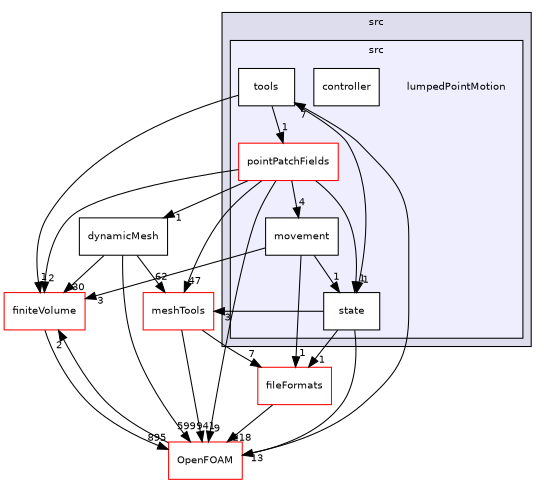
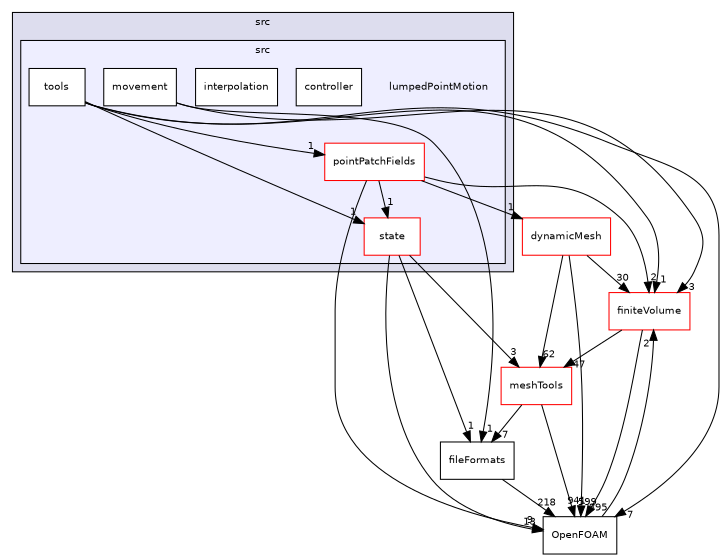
  digraph {
    compound=true
    node [fontname=Helvetica fontsize=10 shape=box color=red]
    edge [headlabel=1 labeldistance=1.5 labelfontname=Helvetica labelfontsize=10]
    n1 [label=lumpedPointMotion shape=plaintext color=""]
    n2 [color=black fillcolor=white label=controller style=filled]
+   n3 [color=black fillcolor=white label=interpolation style=filled]
    n4 [color=black fillcolor=white label=movement style=filled]
    n5 [fillcolor=white label=pointPatchFields style=filled]
-   n6 [color=black fillcolor=white label=state style=filled]
+   n6 [fillcolor=white label=state style=filled]
    n7 [color=black fillcolor=white label=tools style=filled]
    n8 [label=finiteVolume]
-   n9 [label=fileFormats]
-   n10 [label=OpenFOAM]
-   n11 [color=black label=dynamicMesh]
+   n9 [color=black label=fileFormats]
+   n10 [color=black label=OpenFOAM]
+   n11 [label=dynamicMesh]
    n12 [label=meshTools]
    subgraph cluster_1 {
      bgcolor="#ddddee"
      fontname=Helvetica
      fontsize=10
      label=src
      pencolor=black
      subgraph cluster_2 {
        bgcolor="#eeeeff"
        fontname=Helvetica
        fontsize=10
        label=src
        pencolor=black
        n1
        n2
+       n3
        n4
        n5
        n6
        n7
      }
    }
-   n4 -> n6
    n4 -> n8 [headlabel=3]
    n4 -> n9
-   n5 -> n4 [headlabel=4]
    n5 -> n6
    n5 -> n8 [headlabel=2]
    n5 -> n10 [headlabel=9]
    n5 -> n11
    n6 -> n9
    n6 -> n10 [headlabel=13]
    n6 -> n12 [headlabel=3]
    n7 -> n5
    n7 -> n6
    n7 -> n8
-   n10 -> n7 [headlabel=7]
+   n7 -> n10 [headlabel=7]
    n8 -> n10 [headlabel=895]
-   n5 -> n12 [headlabel=47]
+   n8 -> n12 [headlabel=47]
    n9 -> n10 [headlabel=218]
    n10 -> n8 [headlabel=2]
    n11 -> n8 [headlabel=30]
    n11 -> n10 [headlabel=599]
    n11 -> n12 [headlabel=62]
    n12 -> n9 [headlabel=7]
    n12 -> n10 [headlabel=941]
  }
